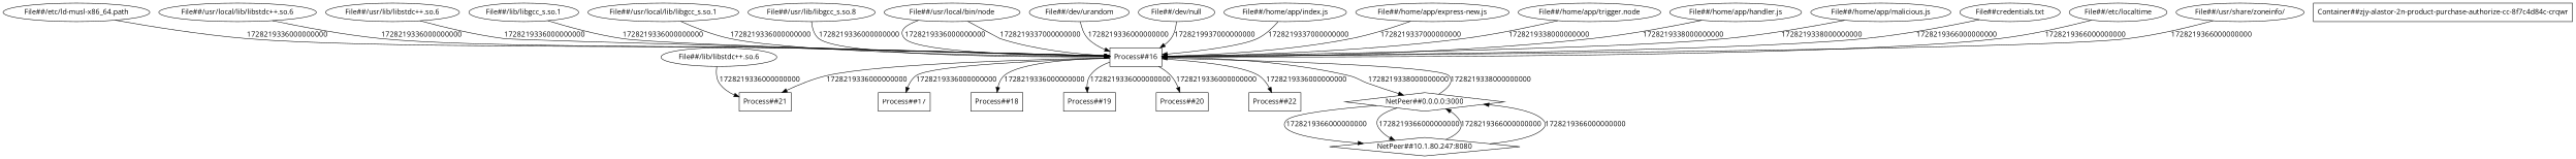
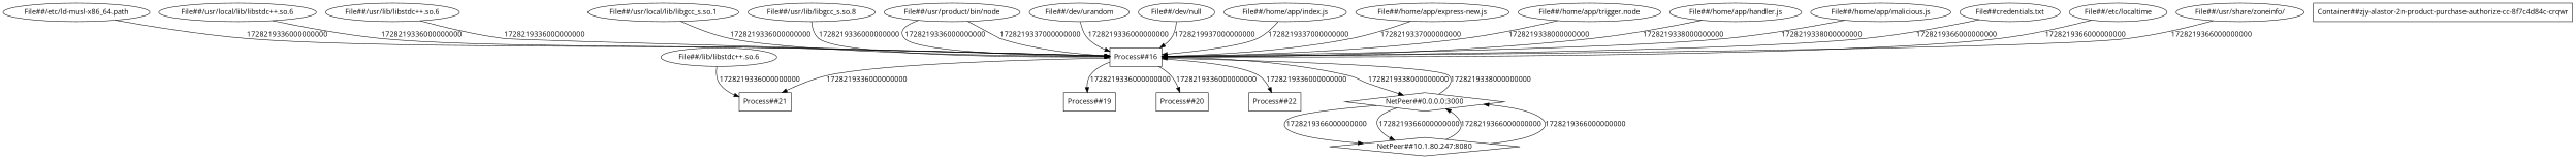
  digraph {
    fontname="Open Sans"
    node [fontname="Open Sans" shape=ellipse]
    edge [fontname="Open Sans"]
    "Process##16" [shape=box]
    "File##/etc/ld-musl-x86_64.path"
-   "Process##17" [shape=box]
-   "Process##18" [shape=box]
    "Process##19" [shape=box]
    "Process##20" [shape=box]
    "Process##21" [shape=box]
    "Process##22" [shape=box]
    "NetPeer##0.0.0.0:3000" [shape=diamond]
    "NetPeer##10.1.80.247:8080" [shape=diamond]
    "File##/lib/libstdc++.so.6"
    "File##/usr/local/lib/libstdc++.so.6"
    "File##/usr/lib/libstdc++.so.6"
-   "File##/lib/libgcc_s.so.1"
    "File##/usr/local/lib/libgcc_s.so.1"
    n16 [label="File##/usr/lib/libgcc_s.so.8"]
-   "File##/usr/local/bin/node"
+   "File##/usr/local/bin/node" [label="File##/usr/product/bin/node"]
    "File##/dev/urandom"
    "File##/dev/null"
    "File##/home/app/index.js"
    "File##/home/app/express-new.js"
    "File##/home/app/trigger.node"
    "File##/home/app/handler.js"
    "File##/home/app/malicious.js"
    "File##credentials.txt"
    "File##/etc/localtime"
    "File##/usr/share/zoneinfo/"
    "Container##zjy-alastor-2n-product-purchase-authorize-cc-8f7c4d84c-crqwr" [shape=box]
-   "Process##16" -> "Process##17" [label=1728219336000000000]
-   "Process##16" -> "Process##18" [label=1728219336000000000]
    "Process##16" -> "Process##19" [label=1728219336000000000]
    "Process##16" -> "Process##20" [label=1728219336000000000]
    "Process##16" -> "Process##21" [label=1728219336000000000]
    "Process##16" -> "Process##22" [label=1728219336000000000]
    "Process##16" -> "NetPeer##0.0.0.0:3000" [label=1728219338000000000]
    "File##/etc/ld-musl-x86_64.path" -> "Process##16" [label=1728219336000000000]
    "NetPeer##0.0.0.0:3000" -> "Process##16" [label=1728219338000000000]
    "NetPeer##0.0.0.0:3000" -> "NetPeer##10.1.80.247:8080" [label=1728219366000000000]
    "NetPeer##0.0.0.0:3000" -> "NetPeer##10.1.80.247:8080" [label=1728219366000000000]
    "NetPeer##10.1.80.247:8080" -> "NetPeer##0.0.0.0:3000" [label=1728219366000000000]
    "NetPeer##10.1.80.247:8080" -> "NetPeer##0.0.0.0:3000" [label=1728219366000000000]
    "File##/lib/libstdc++.so.6" -> "Process##21" [label=1728219336000000000]
    "File##/usr/local/lib/libstdc++.so.6" -> "Process##16" [label=1728219336000000000]
    "File##/usr/lib/libstdc++.so.6" -> "Process##16" [label=1728219336000000000]
-   "File##/lib/libgcc_s.so.1" -> "Process##16" [label=1728219336000000000]
    "File##/usr/local/lib/libgcc_s.so.1" -> "Process##16" [label=1728219336000000000]
    n16 -> "Process##16" [label=1728219336000000000]
    "File##/usr/local/bin/node" -> "Process##16" [label=1728219336000000000]
    "File##/usr/local/bin/node" -> "Process##16" [label=1728219337000000000]
    "File##/dev/urandom" -> "Process##16" [label=1728219336000000000]
    "File##/dev/null" -> "Process##16" [label=1728219937000000000]
    "File##/home/app/index.js" -> "Process##16" [label=1728219337000000000]
    "File##/home/app/express-new.js" -> "Process##16" [label=1728219337000000000]
    "File##/home/app/trigger.node" -> "Process##16" [label=1728219338000000000]
    "File##/home/app/handler.js" -> "Process##16" [label=1728219338000000000]
    "File##/home/app/malicious.js" -> "Process##16" [label=1728219338000000000]
    "File##credentials.txt" -> "Process##16" [label=1728219366000000000]
    "File##/etc/localtime" -> "Process##16" [label=1728219366000000000]
    "File##/usr/share/zoneinfo/" -> "Process##16" [label=1728219366000000000]
  }
